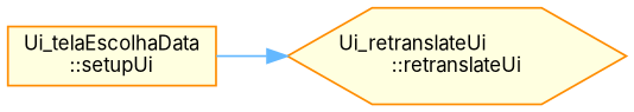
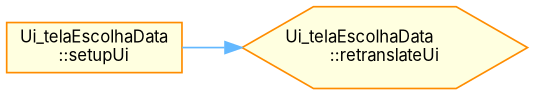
  digraph {
    rankdir=LR
    fontname=Inter
    node [color=darkorange fillcolor=lightyellow fontname=Inter fontsize=10 style=filled]
    n1 [fontcolor=black height=0.2 label="Ui_telaEscolhaData\l::setupUi" shape=box width=0.4]
-   n2 [height=0.2 label="Ui_retranslateUi\l::retranslateUi" shape=hexagon width=0.4]
+   n2 [height=0.2 label="Ui_telaEscolhaData\l::retranslateUi" shape=hexagon width=0.4]
    n1 -> n2 [color=steelblue1 fontname=Inter fontsize=10 labelfontname=Helvetica labelfontsize=10 style=solid]
  }
